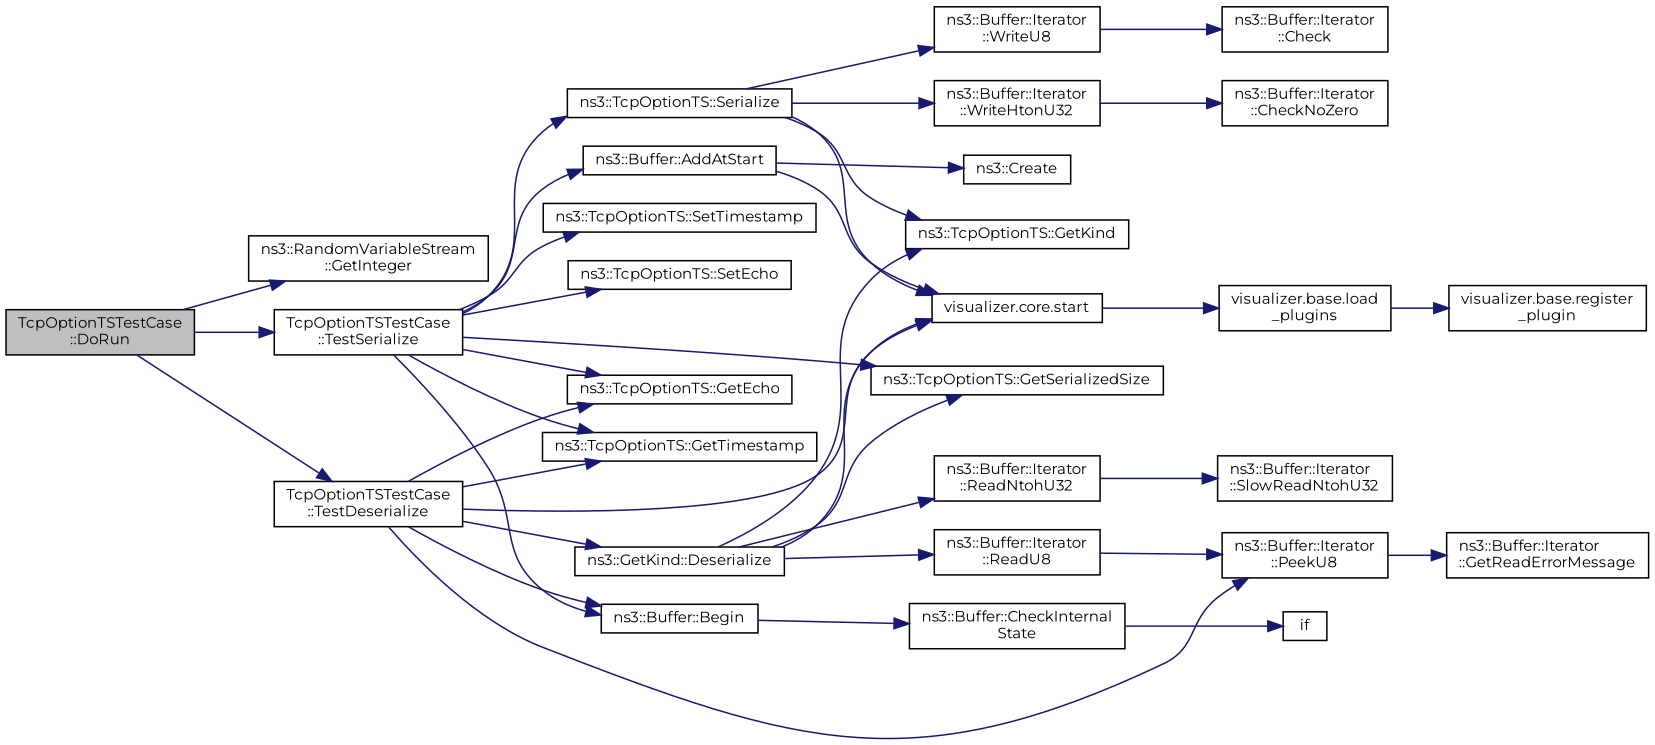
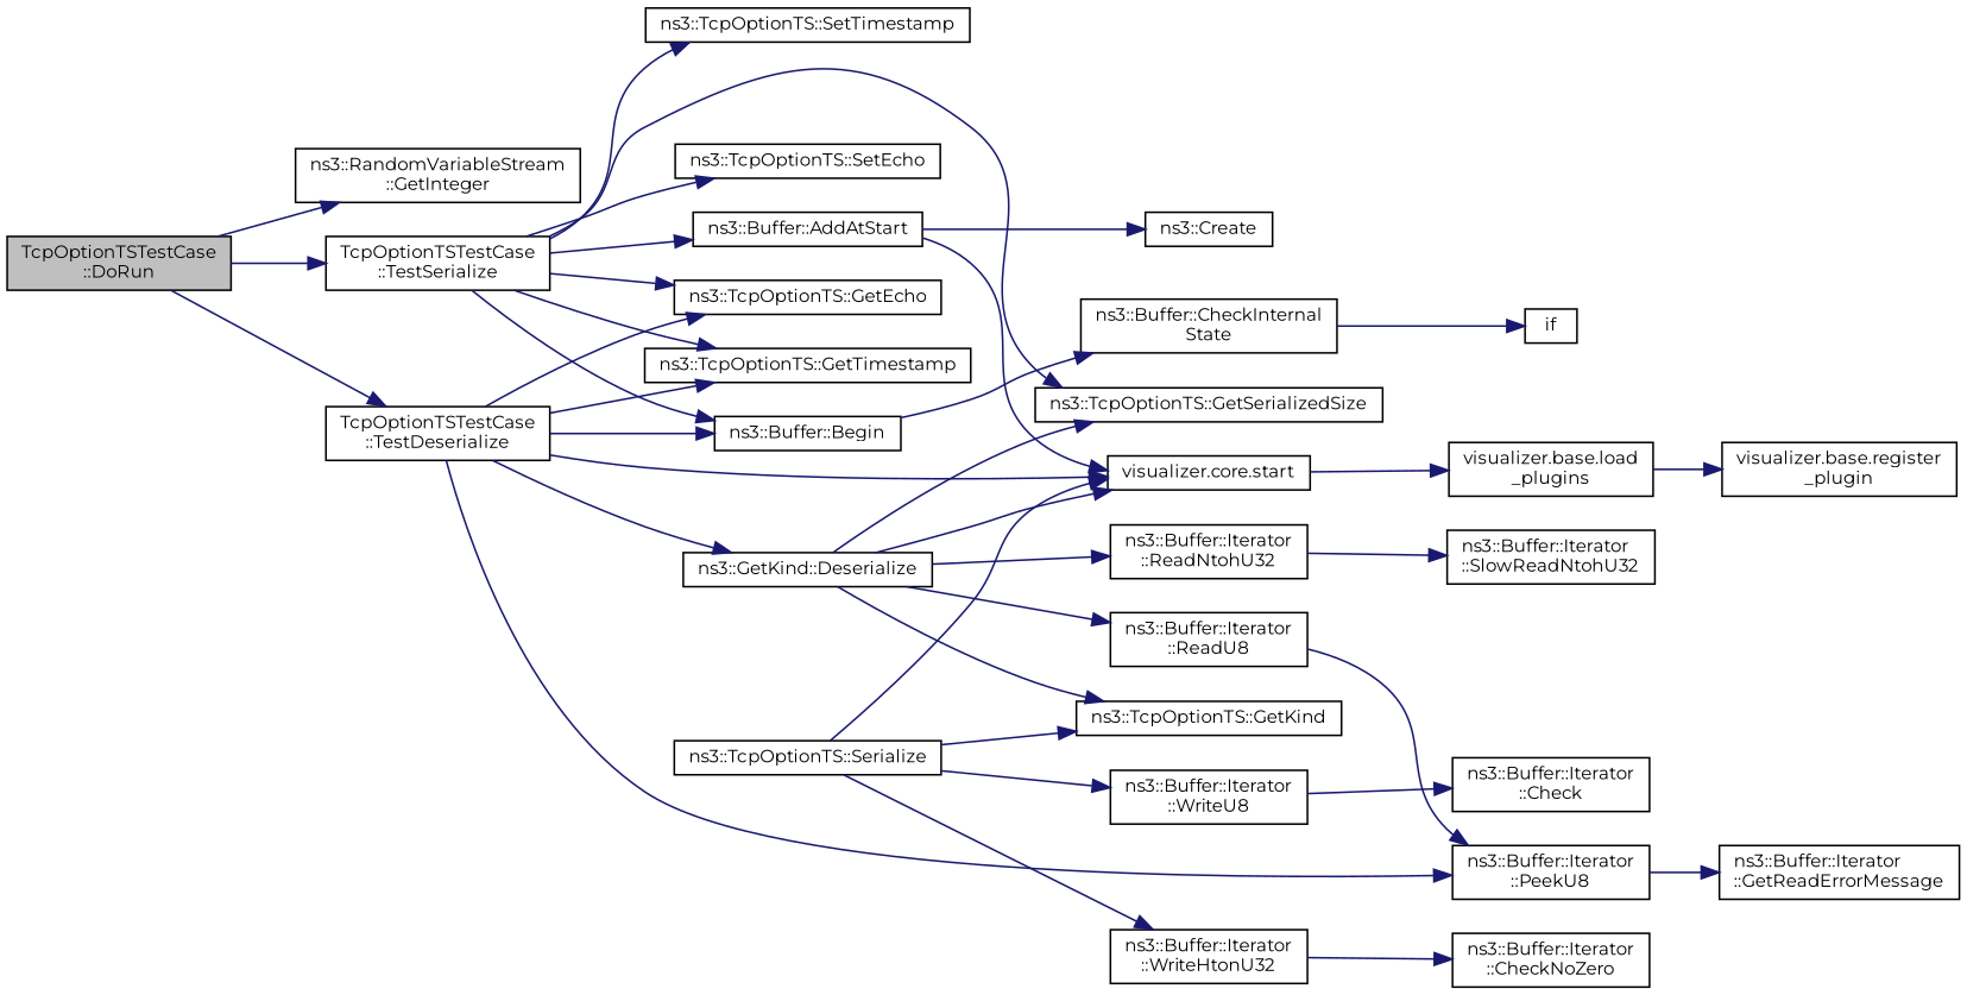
  digraph {
    fontname=Montserrat
    rankdir=LR
    node [color=black fillcolor=white fontname=Montserrat fontsize=10 shape=record style=filled]
    edge [color=midnightblue fontname=Montserrat fontsize=10 labelfontname=Helvetica labelfontsize=10 style=solid]
    n1 [fillcolor=grey75 fontcolor=black height=0.2 label="TcpOptionTSTestCase\l::DoRun" width=0.4]
    n2 [height=0.2 label="ns3::RandomVariableStream\l::GetInteger" width=0.4]
    n3 [height=0.2 label="TcpOptionTSTestCase\l::TestSerialize" width=0.4]
    n4 [height=0.2 label="TcpOptionTSTestCase\l::TestDeserialize" width=0.4]
    n5 [height=0.2 label="ns3::TcpOptionTS::SetTimestamp" width=0.4]
    n6 [height=0.2 label="ns3::TcpOptionTS::SetEcho" width=0.4]
    n7 [height=0.2 label="ns3::TcpOptionTS::GetTimestamp" width=0.4]
    n8 [height=0.2 label="ns3::TcpOptionTS::GetEcho" width=0.4]
    n9 [height=0.2 label="ns3::Buffer::AddAtStart" width=0.4]
    n10 [height=0.2 label="ns3::TcpOptionTS::GetSerializedSize" width=0.4]
    n11 [height=0.2 label="ns3::TcpOptionTS::Serialize" width=0.4]
    n12 [height=0.2 label="ns3::Buffer::Begin" width=0.4]
    n13 [height=0.2 label="visualizer.core.start" width=0.4]
    n14 [height=0.2 label="ns3::Buffer::Iterator\l::PeekU8" width=0.4]
    n15 [height=0.2 label="ns3::GetKind::Deserialize" width=0.4]
    n16 [height=0.2 label="ns3::Create" width=0.4]
    n17 [height=0.2 label="ns3::Buffer::Iterator\l::WriteU8" width=0.4]
    n18 [height=0.2 label="ns3::TcpOptionTS::GetKind" width=0.4]
    n19 [height=0.2 label="ns3::Buffer::Iterator\l::WriteHtonU32" width=0.4]
    n20 [height=0.2 label="ns3::Buffer::CheckInternal\lState" width=0.4]
    n21 [height=0.2 label="visualizer.base.load\l_plugins" width=0.4]
    n22 [height=0.2 label="visualizer.base.register\l_plugin" width=0.4]
    n23 [height=0.2 label="ns3::Buffer::Iterator\l::Check" width=0.4]
    n24 [height=0.2 label="ns3::Buffer::Iterator\l::CheckNoZero" width=0.4]
    n25 [height=0.2 label=if width=0.4]
    n26 [height=0.2 label="ns3::Buffer::Iterator\l::GetReadErrorMessage" width=0.4]
    n27 [height=0.2 label="ns3::Buffer::Iterator\l::ReadU8" width=0.4]
    n28 [height=0.2 label="ns3::Buffer::Iterator\l::ReadNtohU32" width=0.4]
    n29 [height=0.2 label="ns3::Buffer::Iterator\l::SlowReadNtohU32" width=0.4]
    n1 -> n2
    n1 -> n3
    n1 -> n4
    n3 -> n5
    n3 -> n6
    n3 -> n7
    n3 -> n8
    n3 -> n9
    n3 -> n10
-   n3 -> n11
    n3 -> n12
    n4 -> n7
    n4 -> n8
    n4 -> n12
    n4 -> n13
    n4 -> n14
    n4 -> n15
    n9 -> n13
    n9 -> n16
    n11 -> n13
    n11 -> n17
    n11 -> n18
    n11 -> n19
    n12 -> n20
    n13 -> n21
    n14 -> n26
    n15 -> n10
    n15 -> n13
    n15 -> n18
    n15 -> n27
    n15 -> n28
    n17 -> n23
    n19 -> n24
    n20 -> n25
    n21 -> n22
    n27 -> n14
    n28 -> n29
  }
